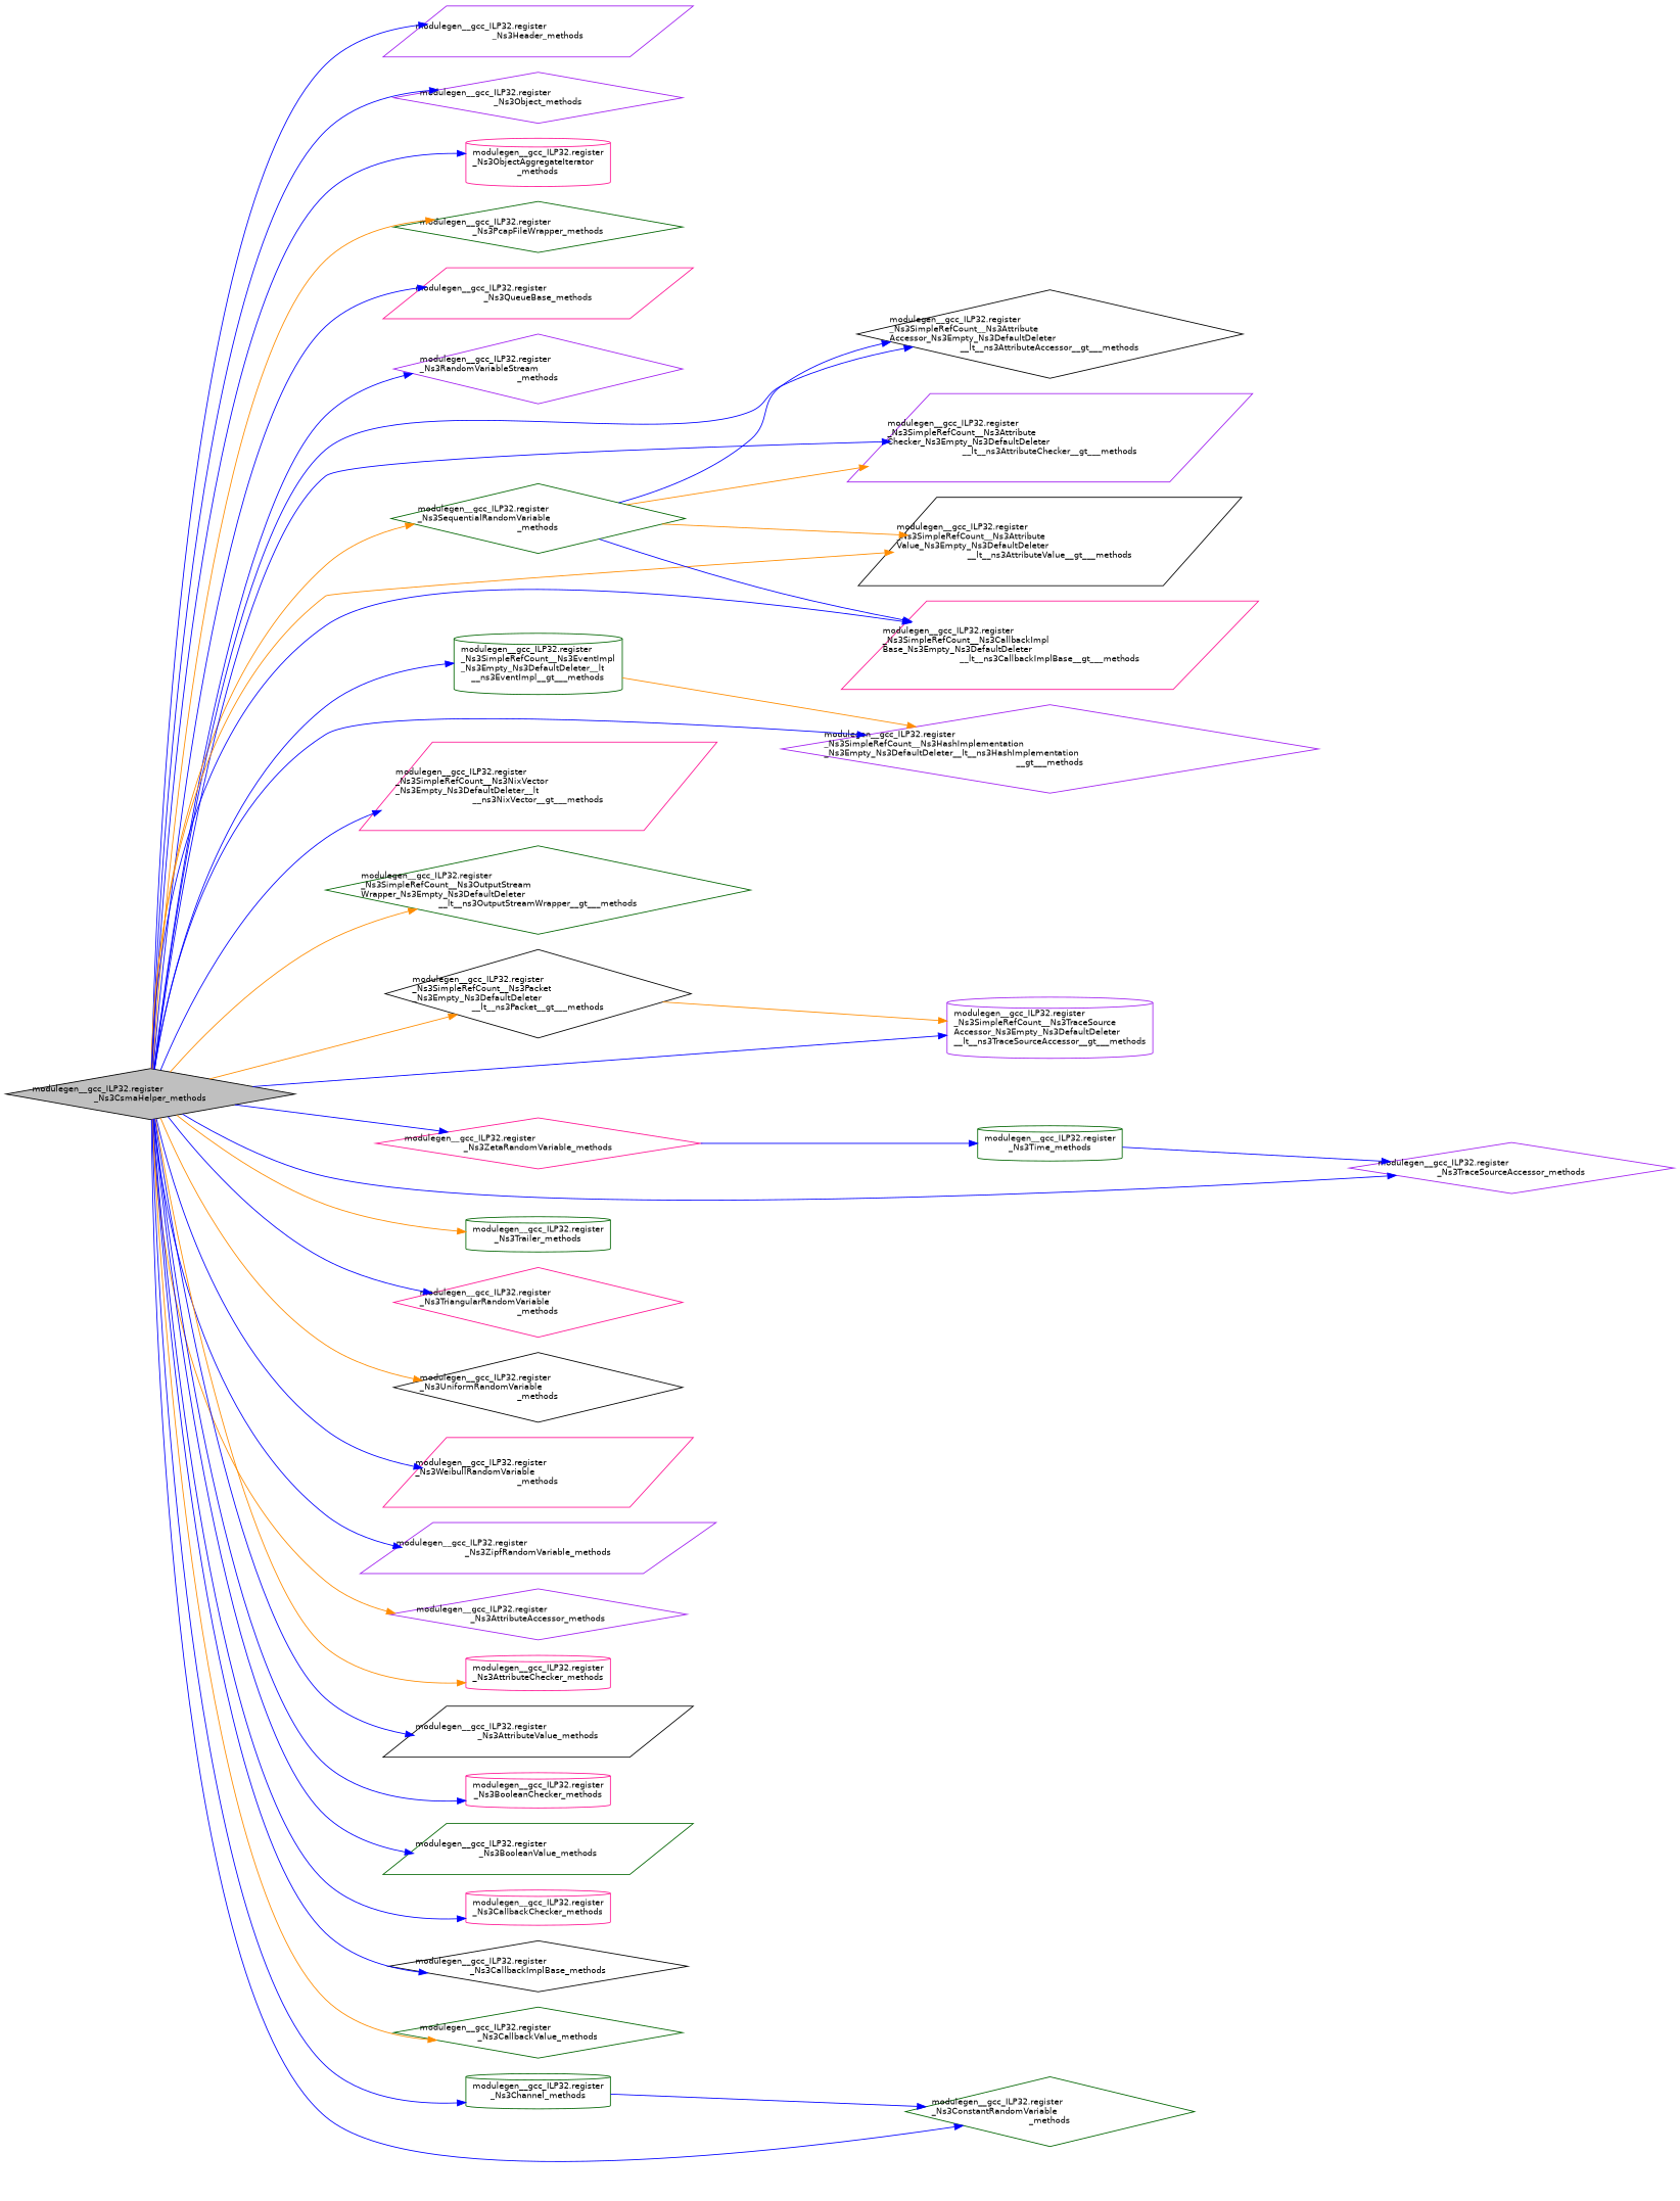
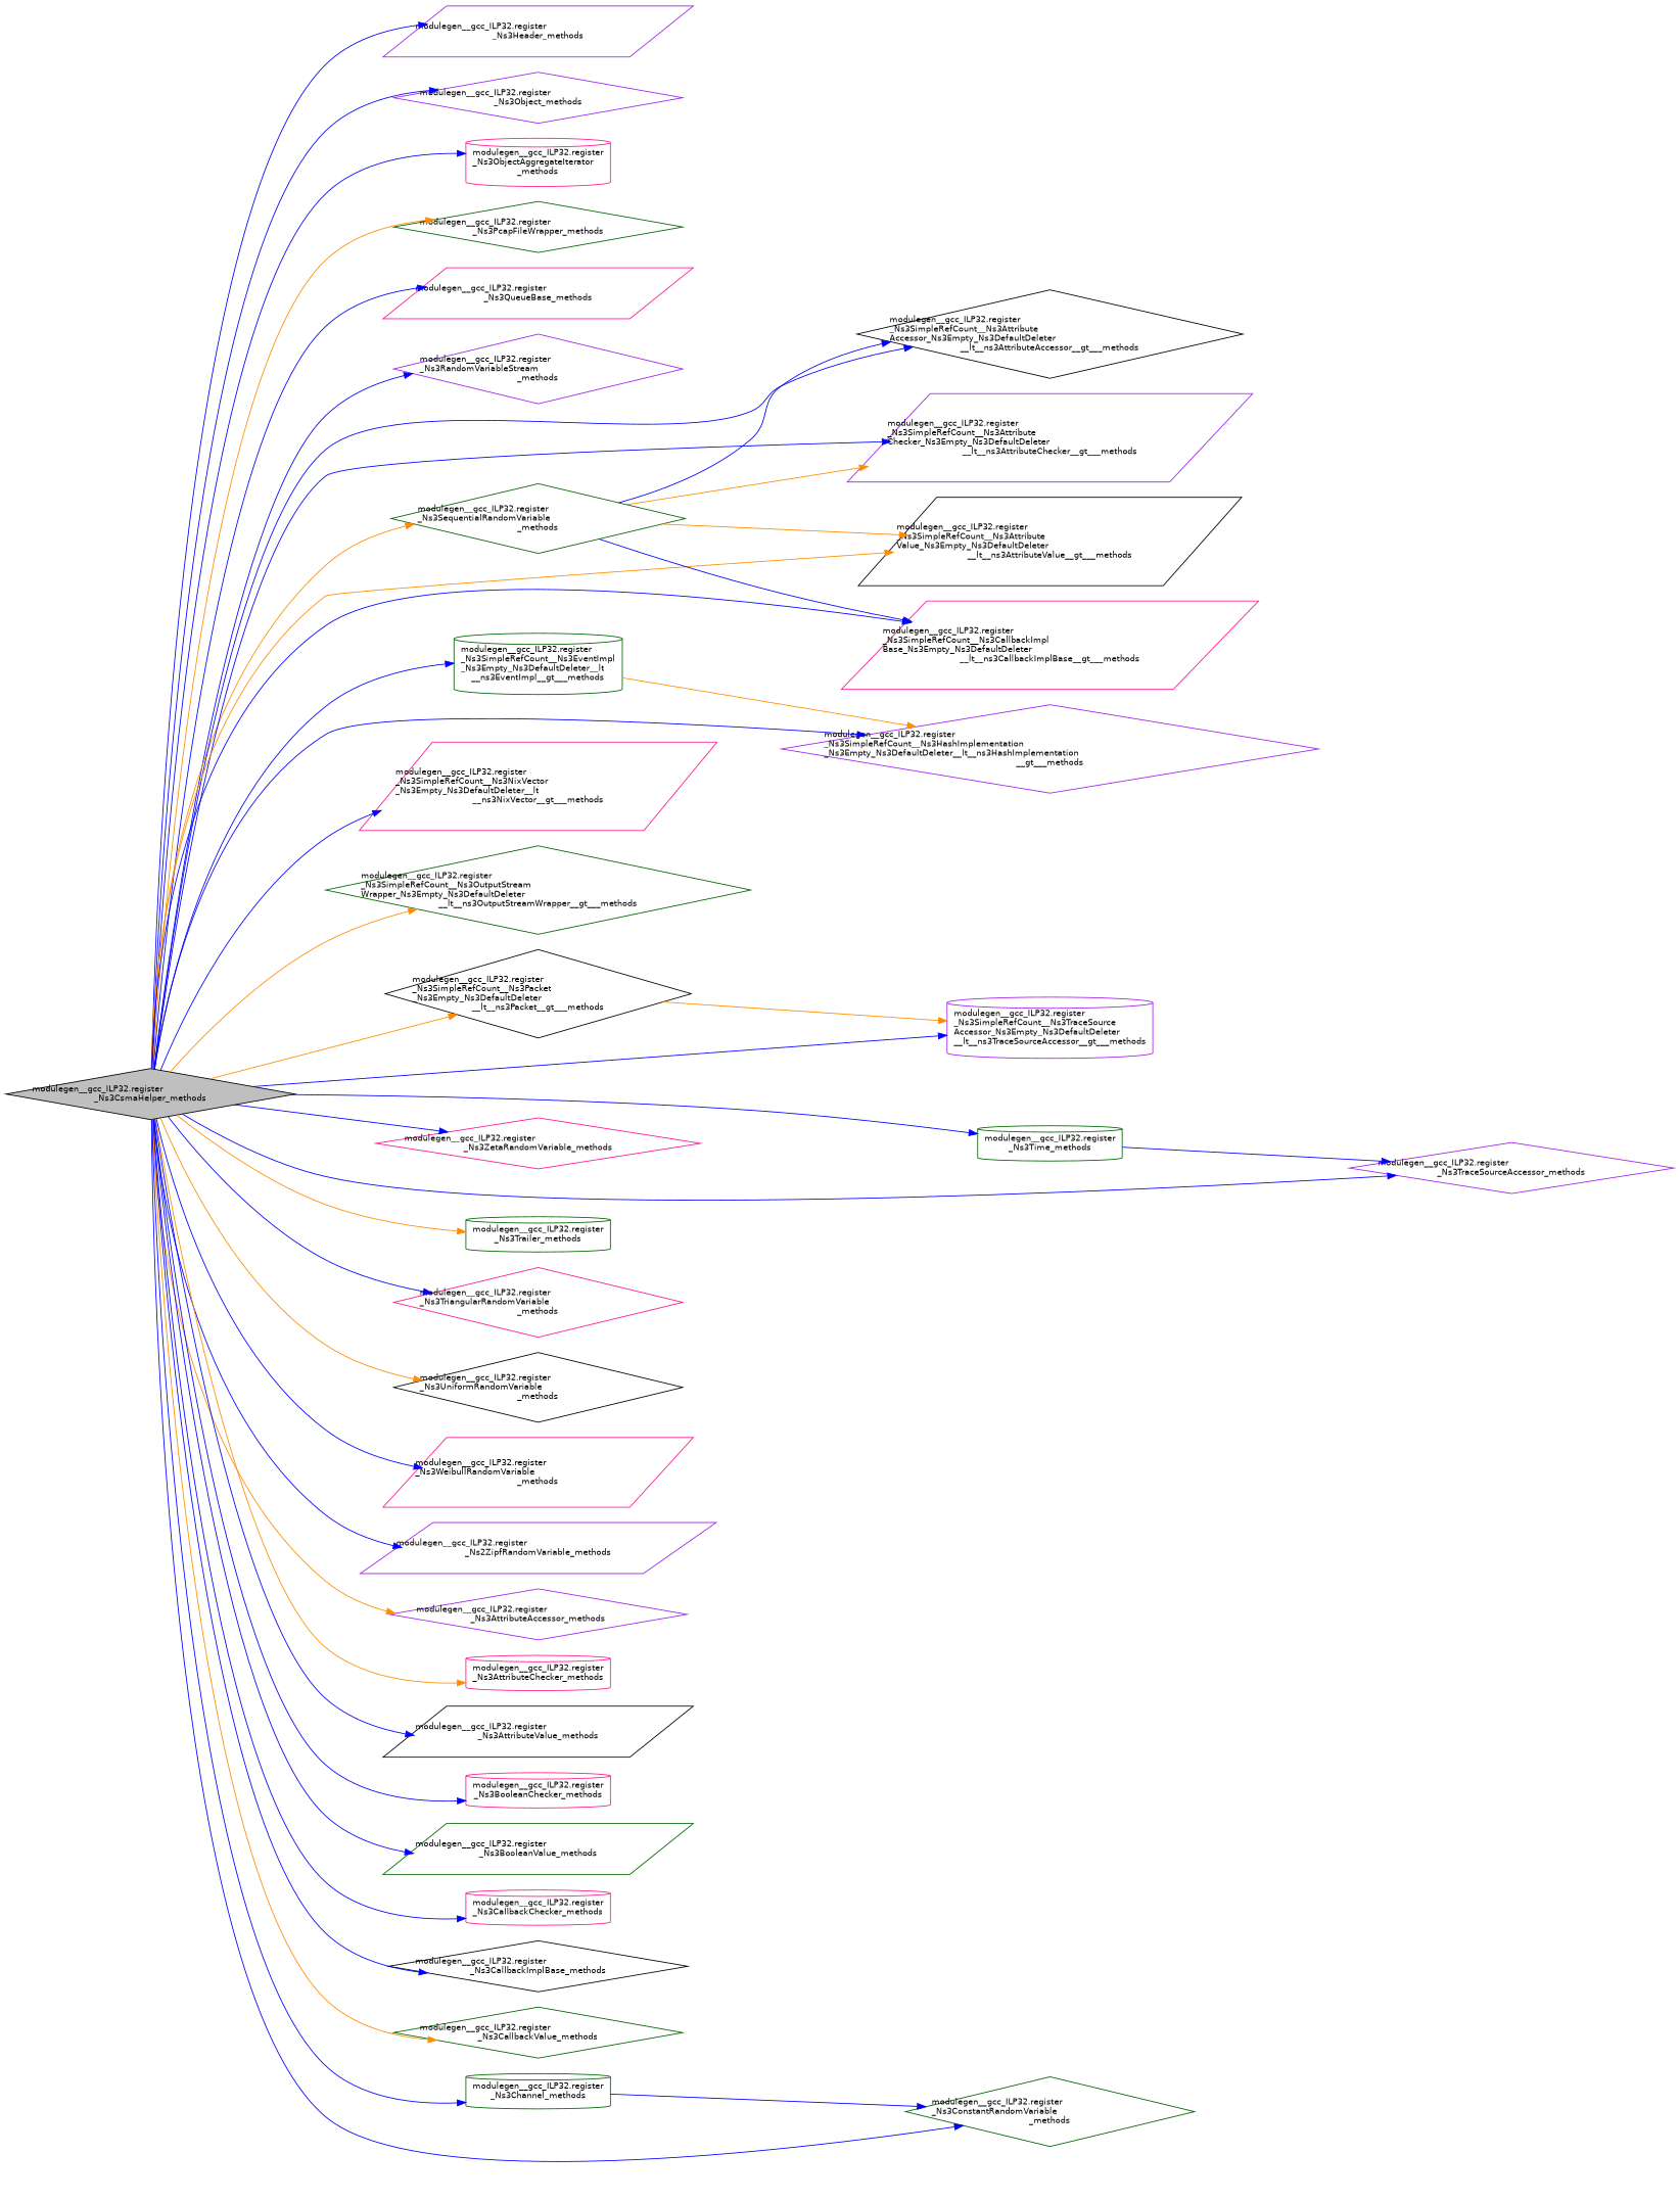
  digraph {
    rankdir=LR
    node [color=deeppink fillcolor=white fontname=Helvetica fontsize=10 shape=diamond style=filled]
    edge [color=blue fontname=Helvetica fontsize=10 labelfontname=Helvetica labelfontsize=10 style=solid]
    n1 [color=black fillcolor=grey75 fontcolor=black height=0.2 label="modulegen__gcc_ILP32.register\l_Ns3CsmaHelper_methods" width=0.4]
    n2 [color=purple height=0.2 label="modulegen__gcc_ILP32.register\l_Ns3Header_methods" shape=parallelogram width=0.4]
    n3 [color=purple height=0.2 label="modulegen__gcc_ILP32.register\l_Ns3Object_methods" width=0.4]
    n4 [height=0.2 label="modulegen__gcc_ILP32.register\l_Ns3ObjectAggregateIterator\l_methods" shape=cylinder width=0.4]
    n5 [color=darkgreen height=0.2 label="modulegen__gcc_ILP32.register\l_Ns3PcapFileWrapper_methods" width=0.4]
    n6 [height=0.2 label="modulegen__gcc_ILP32.register\l_Ns3QueueBase_methods" shape=parallelogram width=0.4]
    n7 [color=purple height=0.2 label="modulegen__gcc_ILP32.register\l_Ns3RandomVariableStream\l_methods" width=0.4]
    n8 [color=darkgreen height=0.2 label="modulegen__gcc_ILP32.register\l_Ns3SequentialRandomVariable\l_methods" width=0.4]
    n9 [color=black height=0.2 label="modulegen__gcc_ILP32.register\l_Ns3SimpleRefCount__Ns3Attribute\lAccessor_Ns3Empty_Ns3DefaultDeleter\l__lt__ns3AttributeAccessor__gt___methods" width=0.4]
    n10 [color=purple height=0.2 label="modulegen__gcc_ILP32.register\l_Ns3SimpleRefCount__Ns3Attribute\lChecker_Ns3Empty_Ns3DefaultDeleter\l__lt__ns3AttributeChecker__gt___methods" shape=parallelogram width=0.4]
    n11 [color=black height=0.2 label="modulegen__gcc_ILP32.register\l_Ns3SimpleRefCount__Ns3Attribute\lValue_Ns3Empty_Ns3DefaultDeleter\l__lt__ns3AttributeValue__gt___methods" shape=parallelogram width=0.4]
    n12 [height=0.2 label="modulegen__gcc_ILP32.register\l_Ns3SimpleRefCount__Ns3CallbackImpl\lBase_Ns3Empty_Ns3DefaultDeleter\l__lt__ns3CallbackImplBase__gt___methods" shape=parallelogram width=0.4]
    n13 [color=darkgreen height=0.2 label="modulegen__gcc_ILP32.register\l_Ns3SimpleRefCount__Ns3EventImpl\l_Ns3Empty_Ns3DefaultDeleter__lt\l__ns3EventImpl__gt___methods" shape=cylinder width=0.4]
    n14 [color=purple height=0.2 label="modulegen__gcc_ILP32.register\l_Ns3SimpleRefCount__Ns3HashImplementation\l_Ns3Empty_Ns3DefaultDeleter__lt__ns3HashImplementation\l__gt___methods" width=0.4]
    n15 [height=0.2 label="modulegen__gcc_ILP32.register\l_Ns3SimpleRefCount__Ns3NixVector\l_Ns3Empty_Ns3DefaultDeleter__lt\l__ns3NixVector__gt___methods" shape=parallelogram width=0.4]
    n16 [color=darkgreen height=0.2 label="modulegen__gcc_ILP32.register\l_Ns3SimpleRefCount__Ns3OutputStream\lWrapper_Ns3Empty_Ns3DefaultDeleter\l__lt__ns3OutputStreamWrapper__gt___methods" width=0.4]
    n17 [color=black height=0.2 label="modulegen__gcc_ILP32.register\l_Ns3SimpleRefCount__Ns3Packet\l_Ns3Empty_Ns3DefaultDeleter\l__lt__ns3Packet__gt___methods" width=0.4]
    n18 [color=purple height=0.2 label="modulegen__gcc_ILP32.register\l_Ns3SimpleRefCount__Ns3TraceSource\lAccessor_Ns3Empty_Ns3DefaultDeleter\l__lt__ns3TraceSourceAccessor__gt___methods" shape=cylinder width=0.4]
    n19 [color=darkgreen height=0.2 label="modulegen__gcc_ILP32.register\l_Ns3Time_methods" shape=cylinder width=0.4]
    n20 [color=purple height=0.2 label="modulegen__gcc_ILP32.register\l_Ns3TraceSourceAccessor_methods" width=0.4]
    n21 [color=darkgreen height=0.2 label="modulegen__gcc_ILP32.register\l_Ns3Trailer_methods" shape=cylinder width=0.4]
    n22 [height=0.2 label="modulegen__gcc_ILP32.register\l_Ns3TriangularRandomVariable\l_methods" width=0.4]
    n23 [color=black height=0.2 label="modulegen__gcc_ILP32.register\l_Ns3UniformRandomVariable\l_methods" width=0.4]
    n24 [height=0.2 label="modulegen__gcc_ILP32.register\l_Ns3WeibullRandomVariable\l_methods" shape=parallelogram width=0.4]
    n25 [height=0.2 label="modulegen__gcc_ILP32.register\l_Ns3ZetaRandomVariable_methods" width=0.4]
-   n26 [color=purple height=0.2 label="modulegen__gcc_ILP32.register\l_Ns3ZipfRandomVariable_methods" shape=parallelogram width=0.4]
+   n26 [color=purple height=0.2 label="modulegen__gcc_ILP32.register\l_Ns2ZipfRandomVariable_methods" shape=parallelogram width=0.4]
    n27 [color=purple height=0.2 label="modulegen__gcc_ILP32.register\l_Ns3AttributeAccessor_methods" width=0.4]
    n28 [height=0.2 label="modulegen__gcc_ILP32.register\l_Ns3AttributeChecker_methods" shape=cylinder width=0.4]
    n29 [color=black height=0.2 label="modulegen__gcc_ILP32.register\l_Ns3AttributeValue_methods" shape=parallelogram width=0.4]
    n30 [height=0.2 label="modulegen__gcc_ILP32.register\l_Ns3BooleanChecker_methods" shape=cylinder width=0.4]
    n31 [color=darkgreen height=0.2 label="modulegen__gcc_ILP32.register\l_Ns3BooleanValue_methods" shape=parallelogram width=0.4]
    n32 [height=0.2 label="modulegen__gcc_ILP32.register\l_Ns3CallbackChecker_methods" shape=cylinder width=0.4]
    n33 [color=black height=0.2 label="modulegen__gcc_ILP32.register\l_Ns3CallbackImplBase_methods" width=0.4]
    n34 [color=darkgreen height=0.2 label="modulegen__gcc_ILP32.register\l_Ns3CallbackValue_methods" width=0.4]
    n35 [color=darkgreen height=0.2 label="modulegen__gcc_ILP32.register\l_Ns3Channel_methods" shape=cylinder width=0.4]
    n36 [color=darkgreen height=0.2 label="modulegen__gcc_ILP32.register\l_Ns3ConstantRandomVariable\l_methods" width=0.4]
    n1 -> n2
    n1 -> n3
    n1 -> n4
    n1 -> n5 [color=darkorange]
    n1 -> n6
    n1 -> n7
    n1 -> n8 [color=darkorange]
    n1 -> n9
    n1 -> n10
    n1 -> n11 [color=darkorange]
    n1 -> n12
    n1 -> n13
    n1 -> n14
    n1 -> n15
    n1 -> n16 [color=darkorange]
    n1 -> n17 [color=darkorange]
    n1 -> n18
-   n25 -> n19
+   n1 -> n19
    n1 -> n20
    n1 -> n21 [color=darkorange]
    n1 -> n22
    n1 -> n23 [color=darkorange]
    n1 -> n24
    n1 -> n25
    n1 -> n26
    n1 -> n27 [color=darkorange]
    n1 -> n28 [color=darkorange]
    n1 -> n29
    n1 -> n30
    n1 -> n31
    n1 -> n32
    n1 -> n33
    n1 -> n34 [color=darkorange]
    n1 -> n35
    n1 -> n36
    n8 -> n9
    n8 -> n10 [color=darkorange]
    n8 -> n11 [color=darkorange]
    n8 -> n12
    n13 -> n14 [color=darkorange]
    n17 -> n18 [color=darkorange]
    n19 -> n20
    n35 -> n36
  }
